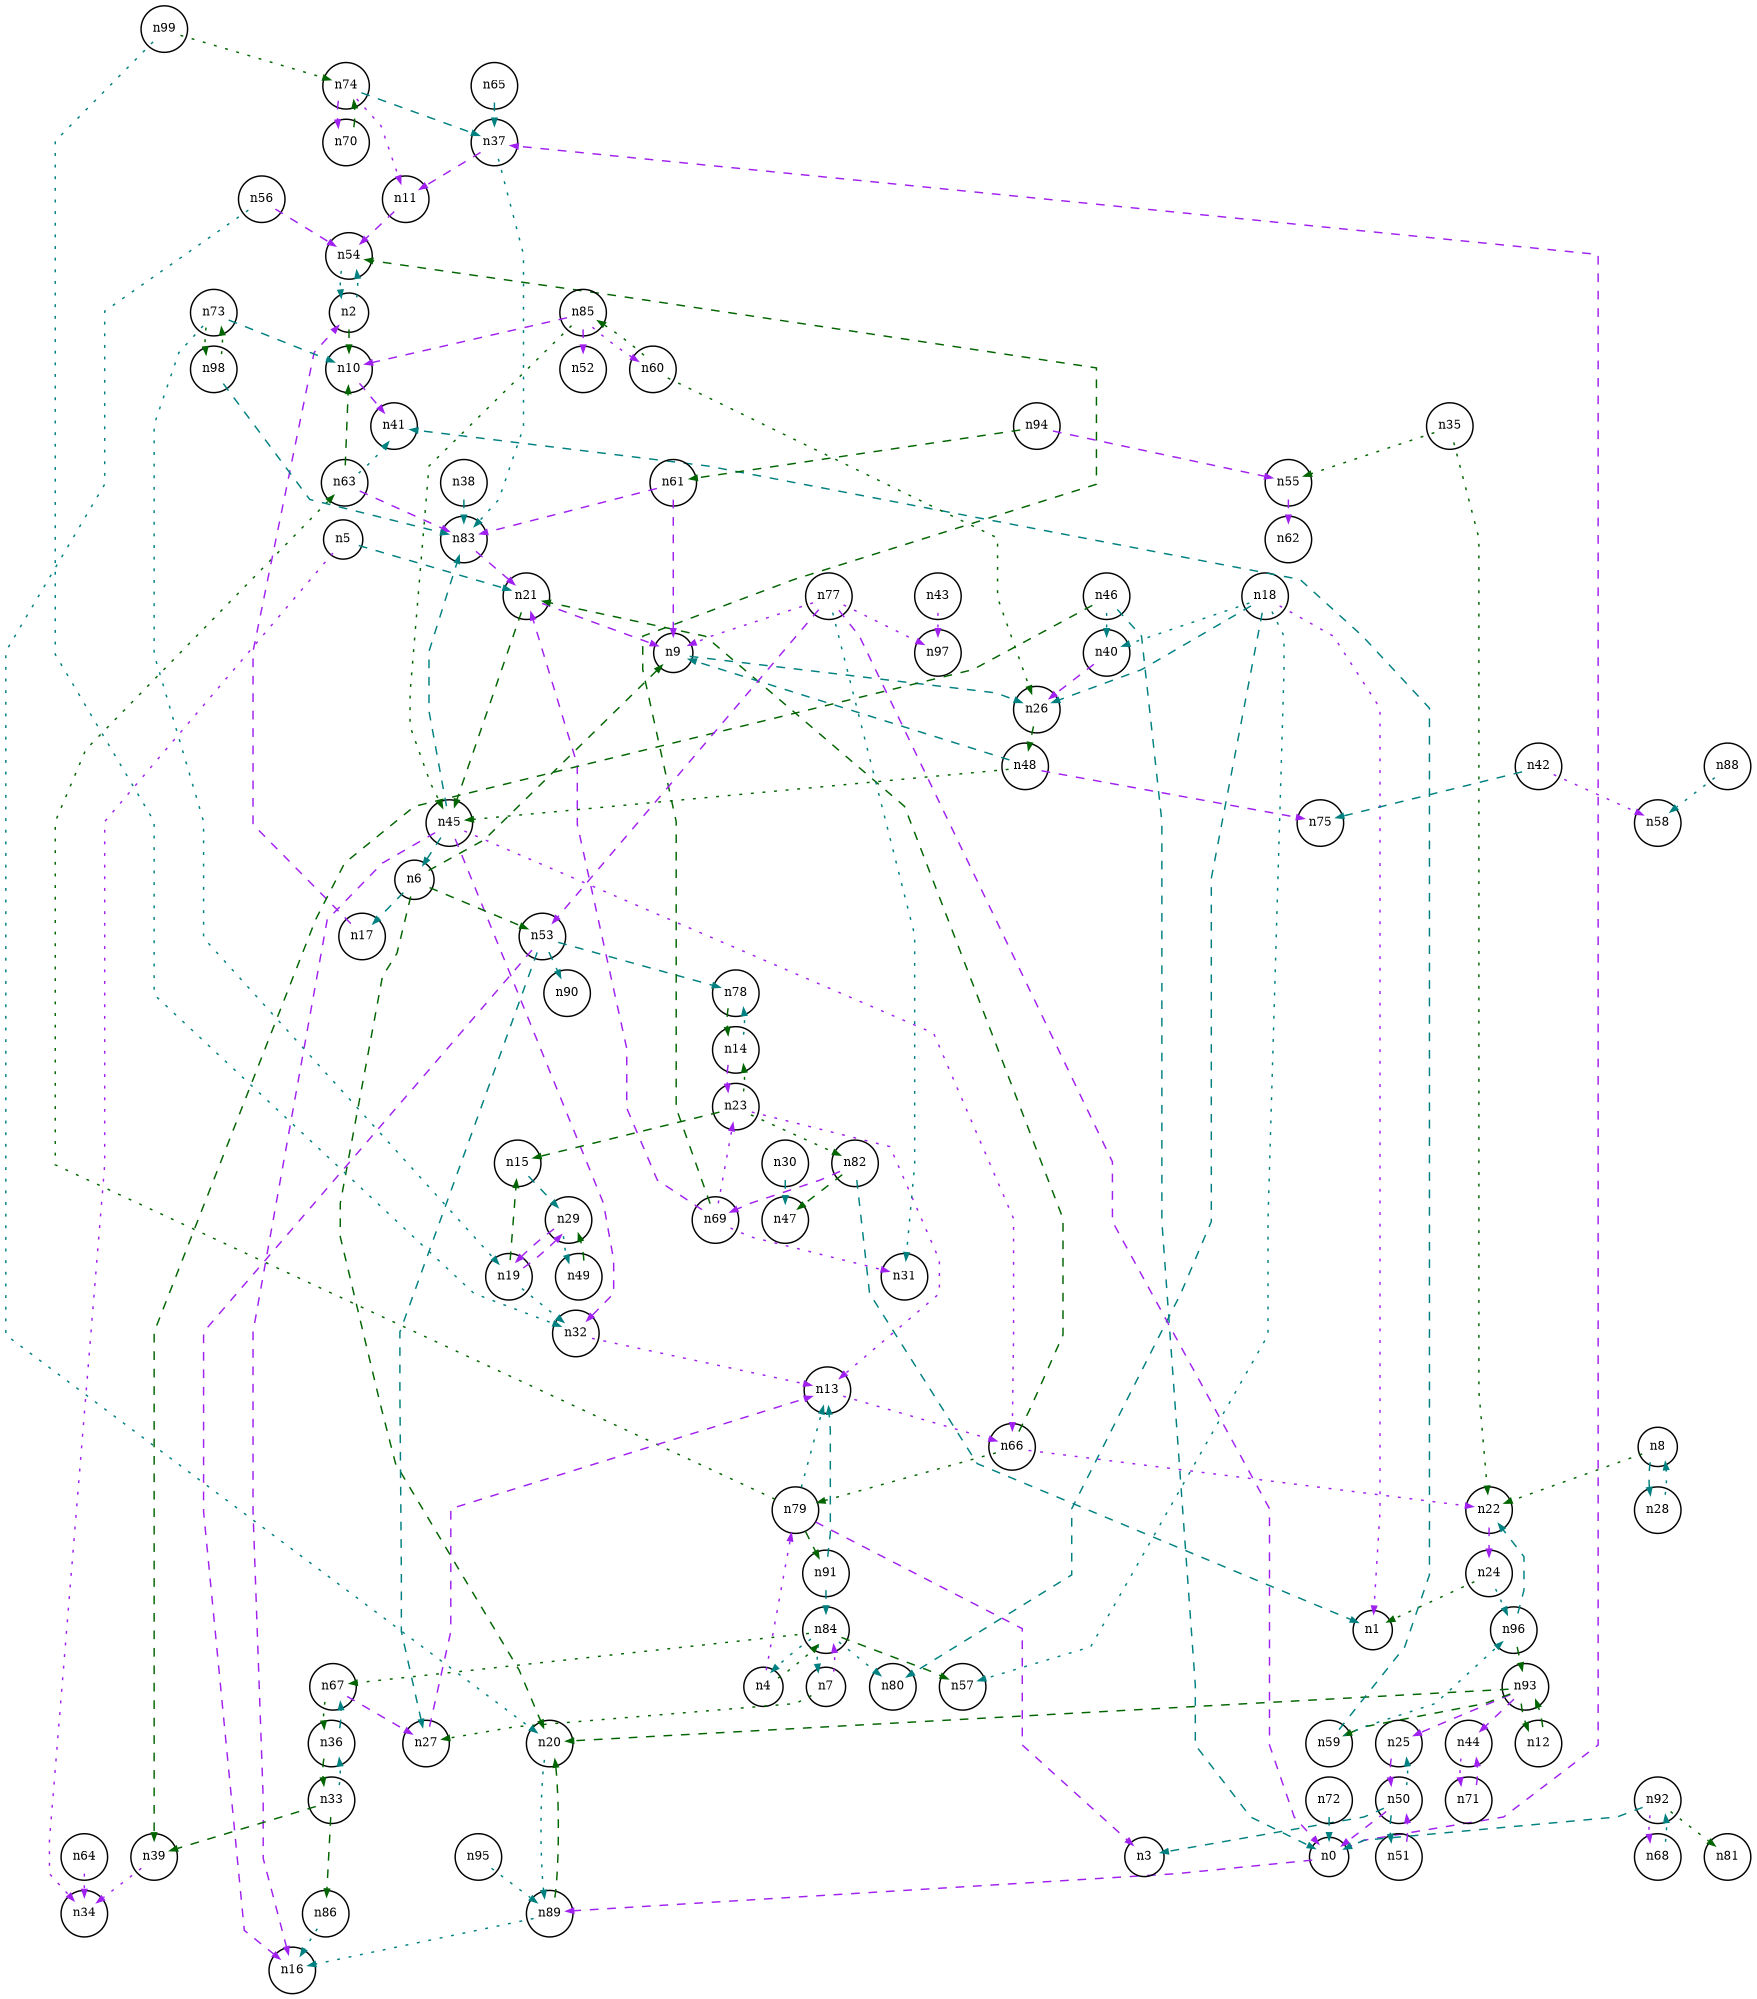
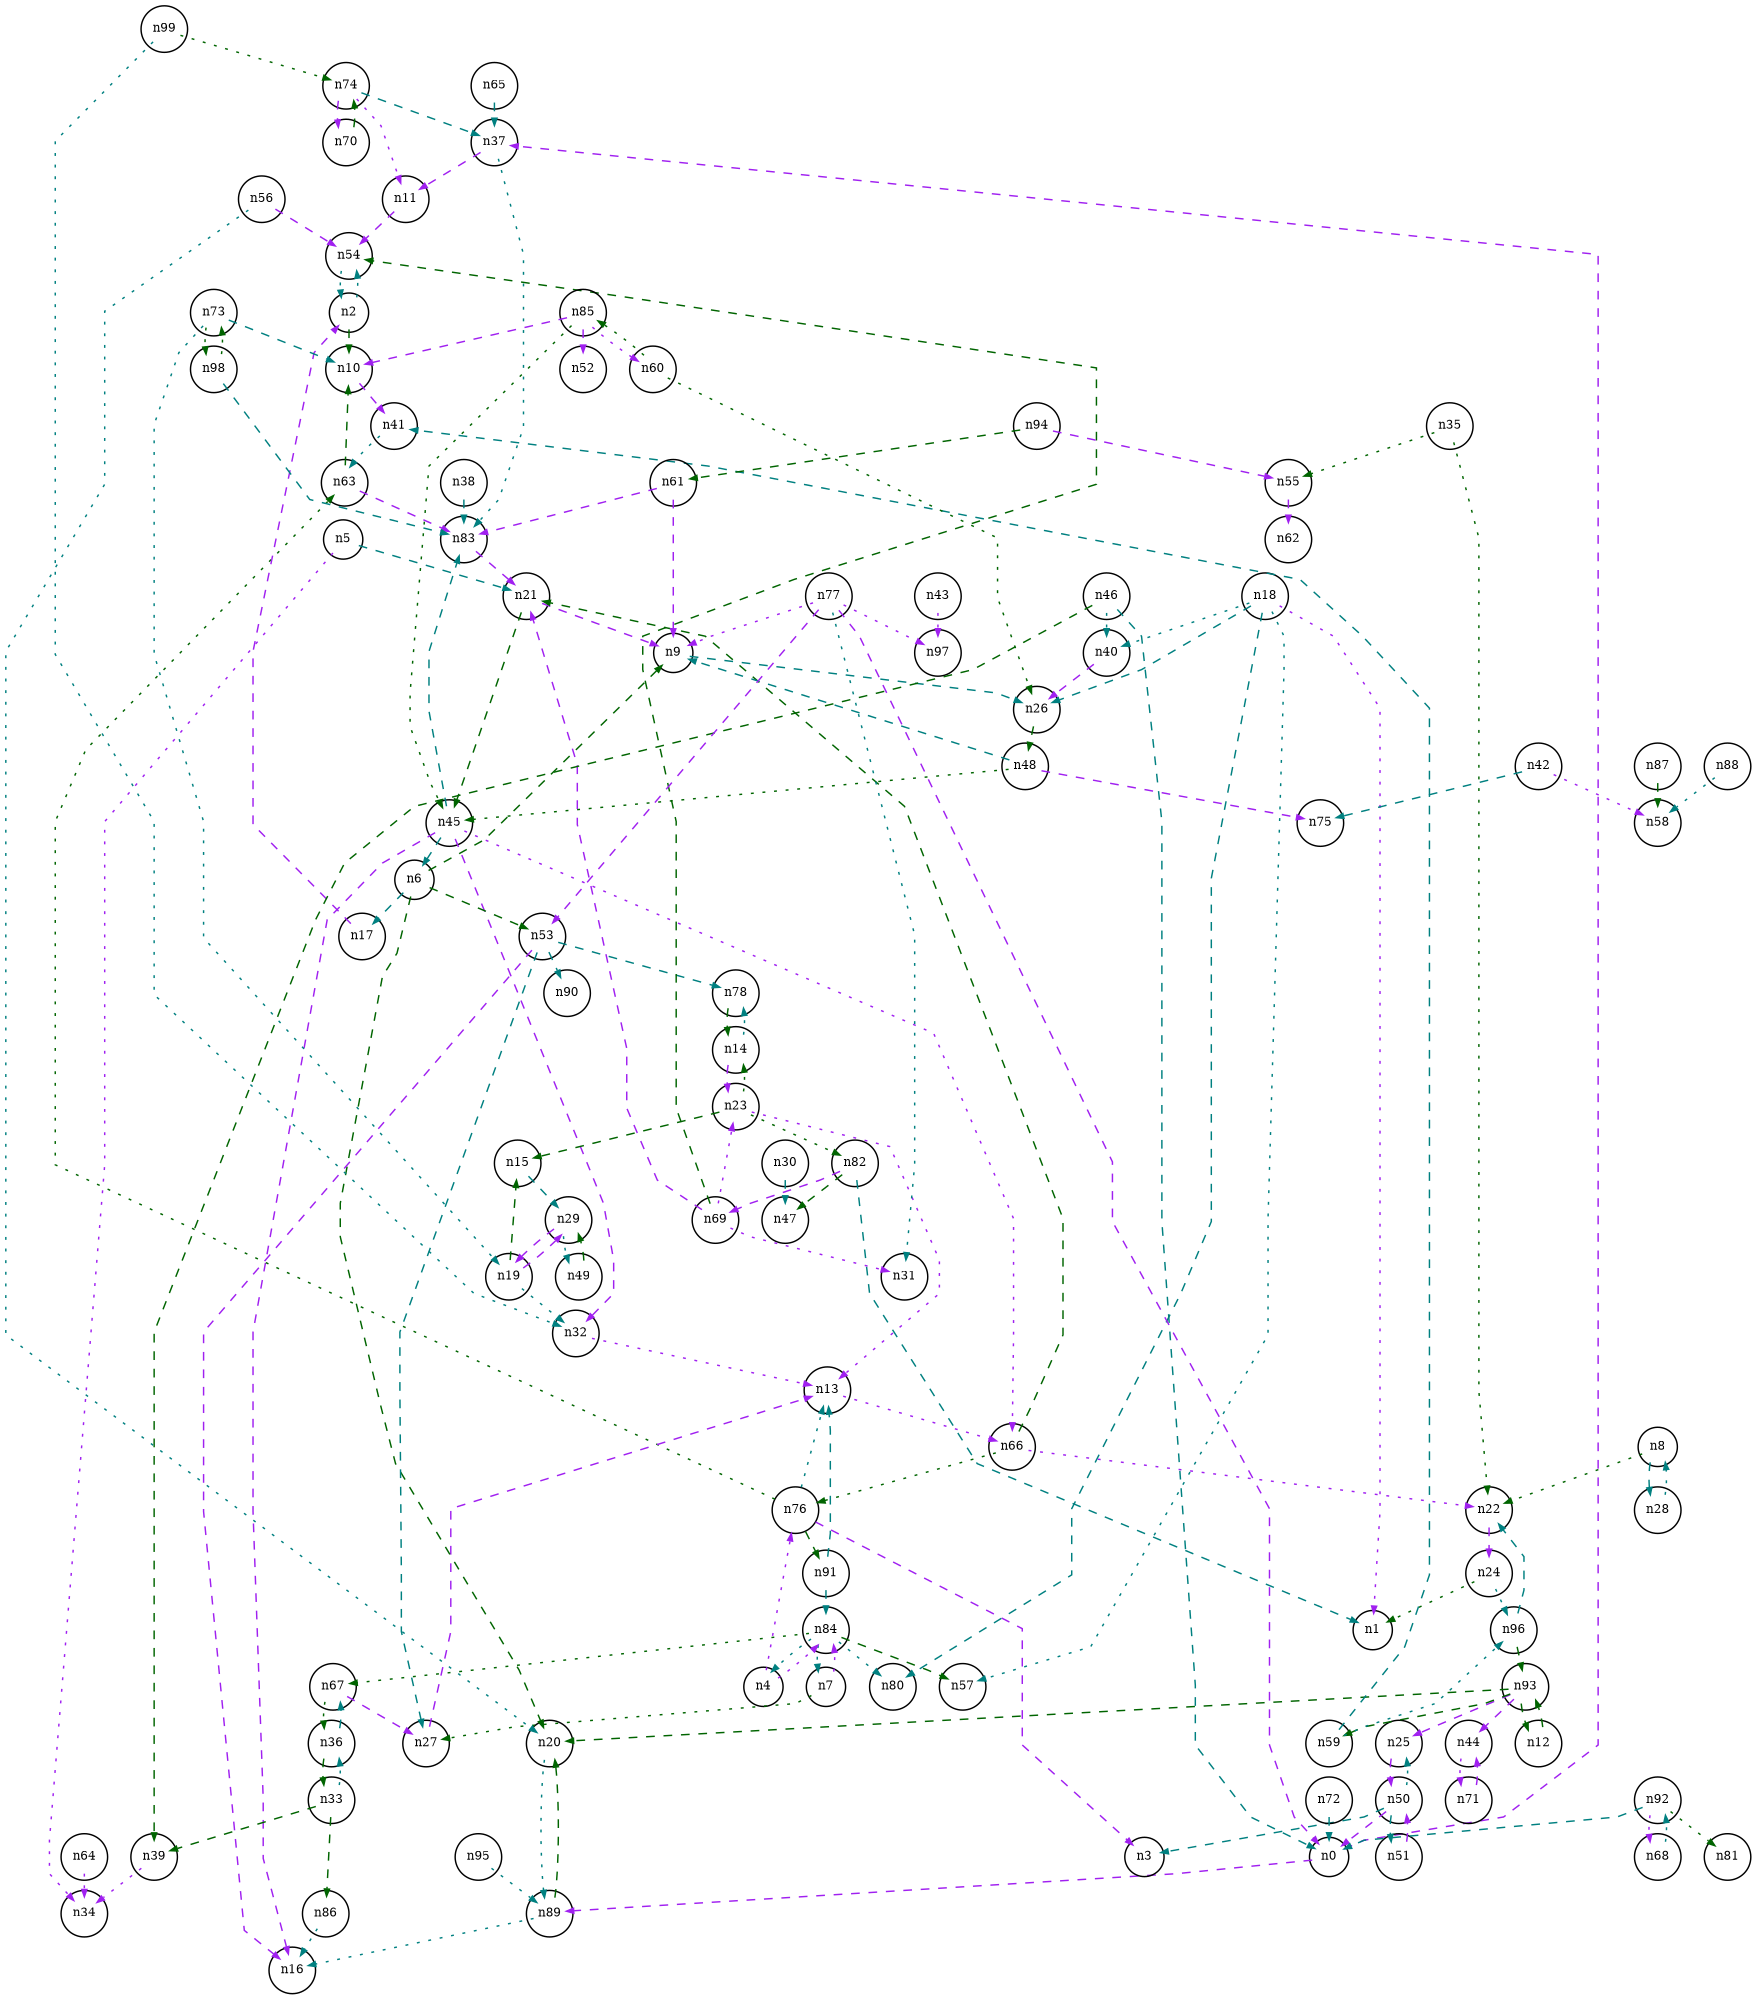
  digraph {
    fontsize=8
    nodesep=0.22
    nodesize=0.32
    ranksep=0.22
    splines=polyline
    node [fixedsize=shape fontsize=8 shape=circle]
    edge [arrowsize=0.5 color=purple style=dashed]
    n37 [width=0.32]
    n11 [width=0.32]
    n83 [width=0.32]
    n54 [width=0.32]
    n21 [width=0.32]
    n2 [width=0.32]
    n9 [width=0.32]
    n45 [width=0.32]
    n0 [width=0.32]
    n89 [width=0.32]
    n16 [width=0.32]
    n20 [width=0.32]
    n10 [width=0.32]
    n41 [width=0.32]
    n63 [width=0.32]
-   n76 [width=0.32 label=n79]
+   n76 [width=0.32]
    n3 [width=0.32]
    n13 [width=0.32]
    n91 [width=0.32]
    n66 [width=0.32]
    n84 [width=0.32]
    n22 [width=0.32]
    n4 [width=0.32]
    n7 [width=0.32]
    n57 [width=0.32]
    n80 [width=0.32]
    n67 [width=0.32]
    n27 [width=0.32]
    n36 [width=0.32]
    n26 [width=0.32]
    n6 [width=0.32]
    n32 [width=0.32]
    n48 [width=0.32]
    n17 [width=0.32]
    n53 [width=0.32]
    n5 [width=0.32]
    n34 [width=0.32]
    n75 [width=0.32]
    n78 [width=0.32]
    n90 [width=0.32]
    n14 [width=0.32]
    n23 [width=0.32]
    n24 [width=0.32]
    n1 [width=0.32]
    n96 [width=0.32]
    n93 [width=0.32]
    n8 [width=0.32]
    n28 [width=0.32]
    n15 [width=0.32]
    n82 [width=0.32]
    n29 [width=0.32]
    n47 [width=0.32]
    n69 [width=0.32]
    n18 [width=0.32]
    n40 [width=0.32]
    n19 [width=0.32]
    n49 [width=0.32]
    n31 [width=0.32]
    n25 [width=0.32]
    n59 [width=0.32]
    n44 [width=0.32]
    n12 [width=0.32]
    n50 [width=0.32]
    n71 [width=0.32]
    n30 [width=0.32]
    n33 [width=0.32]
    n39 [width=0.32]
    n86 [width=0.32]
    n35 [width=0.32]
    n55 [width=0.32]
    n62 [width=0.32]
    n38 [width=0.32]
    n42 [width=0.32]
    n58 [width=0.32]
    n43 [width=0.32]
    n97 [width=0.32]
    n46 [width=0.32]
    n51 [width=0.32]
    n56 [width=0.32]
    n60 [width=0.32]
    n85 [width=0.32]
    n52 [width=0.32]
    n61 [width=0.32]
    n64 [width=0.32]
    n65 [width=0.32]
    n72 [width=0.32]
    n73 [width=0.32]
    n98 [width=0.32]
    n74 [width=0.32]
    n70 [width=0.32]
    n77 [width=0.32]
+   n87 [width=0.32]
    n88 [width=0.32]
    n92 [width=0.32]
    n68 [width=0.32]
    n81 [width=0.32]
    n94 [width=0.32]
    n95 [width=0.32]
    n99 [width=0.32]
    n37 -> n11
    n37 -> n83 [color=teal style=dotted]
    n11 -> n54
    n83 -> n21
    n54 -> n2 [color=teal style=dotted]
    n21 -> n9
    n21 -> n45 [color=darkgreen]
    n2 -> n54 [color=teal style=dotted]
    n2 -> n10 [color=darkgreen]
    n9 -> n26 [color=teal]
    n45 -> n83 [color=teal]
    n45 -> n16
    n45 -> n66 [style=dotted]
    n45 -> n6 [color=teal]
    n45 -> n32
    n0 -> n37
    n0 -> n89
    n89 -> n16 [color=teal style=dotted]
    n89 -> n20 [color=darkgreen]
    n20 -> n89 [color=teal style=dotted]
    n10 -> n41
-   n63 -> n41 [color=teal style=dotted]
+   n41 -> n63 [color=teal style=dotted]
    n63 -> n83
    n63 -> n10 [color=darkgreen]
    n76 -> n63 [color=darkgreen style=dotted]
    n76 -> n3
    n76 -> n13 [color=teal style=dotted]
    n76 -> n91 [color=darkgreen]
    n13 -> n66 [style=dotted]
    n91 -> n13 [color=teal]
    n91 -> n84 [color=teal]
    n66 -> n21 [color=darkgreen]
    n66 -> n76 [color=darkgreen style=dotted]
    n66 -> n22 [style=dotted]
    n84 -> n4 [color=teal style=dotted]
    n84 -> n7 [color=teal style=dotted]
    n84 -> n57 [color=darkgreen]
    n84 -> n80 [color=teal style=dotted]
    n84 -> n67 [color=darkgreen style=dotted]
    n22 -> n24
    n4 -> n76 [style=dotted]
-   n4 -> n84 [color=darkgreen style=dotted]
+   n4 -> n84 [style=dotted]
    n7 -> n84 [style=dotted]
    n7 -> n27 [color=darkgreen style=dotted]
    n67 -> n27
    n67 -> n36 [color=darkgreen style=dotted]
    n27 -> n13
    n36 -> n67 [color=teal]
    n36 -> n33 [color=darkgreen]
    n26 -> n48 [color=darkgreen]
    n6 -> n9 [color=darkgreen]
    n6 -> n20 [color=darkgreen]
    n6 -> n17 [color=teal]
    n6 -> n53 [color=darkgreen]
    n32 -> n13 [style=dotted]
    n48 -> n9 [color=teal]
    n48 -> n45 [color=darkgreen style=dotted]
    n48 -> n75
    n17 -> n2
    n53 -> n16
    n53 -> n27 [color=teal]
    n53 -> n78 [color=teal]
    n53 -> n90 [color=teal]
    n5 -> n21 [color=teal]
    n5 -> n34 [style=dotted]
    n78 -> n14 [color=darkgreen]
    n14 -> n78 [color=teal style=dotted]
    n14 -> n23
    n23 -> n13 [style=dotted]
    n23 -> n14 [color=darkgreen style=dotted]
    n23 -> n15 [color=darkgreen]
    n23 -> n82 [color=darkgreen style=dotted]
    n24 -> n1 [color=darkgreen style=dotted]
    n24 -> n96 [color=teal style=dotted]
    n96 -> n22 [color=teal]
    n96 -> n93 [color=darkgreen]
    n93 -> n20 [color=darkgreen]
    n93 -> n25
    n93 -> n59 [color=darkgreen]
    n93 -> n44
    n93 -> n12 [color=darkgreen]
    n8 -> n22 [color=darkgreen style=dotted]
    n8 -> n28 [color=teal]
    n28 -> n8 [color=teal style=dotted]
    n15 -> n29 [color=teal]
    n82 -> n1 [color=teal]
    n82 -> n47 [color=darkgreen]
    n82 -> n69
    n29 -> n19
    n29 -> n49 [color=teal style=dotted]
    n69 -> n54 [color=darkgreen]
    n69 -> n21
    n69 -> n23 [style=dotted]
    n69 -> n31 [style=dotted]
    n18 -> n57 [color=teal style=dotted]
    n18 -> n80 [color=teal]
    n18 -> n26 [color=teal]
    n18 -> n1 [style=dotted]
    n18 -> n40 [color=teal style=dotted]
    n40 -> n26
    n19 -> n32 [color=teal style=dotted]
    n19 -> n15 [color=darkgreen]
    n19 -> n29
    n49 -> n29 [color=darkgreen]
    n25 -> n50
    n59 -> n41 [color=teal]
    n59 -> n96 [color=teal style=dotted]
    n44 -> n71 [style=dotted]
    n12 -> n93 [color=darkgreen]
    n50 -> n0
    n50 -> n3 [color=teal]
    n50 -> n25 [color=teal style=dotted]
    n50 -> n51 [color=teal]
    n71 -> n44
    n30 -> n47 [color=teal]
    n33 -> n36 [color=teal style=dotted]
    n33 -> n39 [color=darkgreen]
    n33 -> n86 [color=darkgreen]
    n39 -> n34 [style=dotted]
    n86 -> n16 [color=teal style=dotted]
    n35 -> n22 [color=darkgreen style=dotted]
    n35 -> n55 [color=darkgreen style=dotted]
    n55 -> n62
    n38 -> n83 [color=teal]
    n42 -> n75 [color=teal]
    n42 -> n58 [style=dotted]
    n43 -> n97 [style=dotted]
    n46 -> n0 [color=teal]
    n46 -> n40 [color=teal style=dotted]
    n46 -> n39 [color=darkgreen]
    n51 -> n50
    n56 -> n54
    n56 -> n20 [color=teal style=dotted]
    n60 -> n26 [color=darkgreen style=dotted]
    n60 -> n85 [color=darkgreen style=dotted]
    n85 -> n45 [color=darkgreen style=dotted]
    n85 -> n10
    n85 -> n60 [style=dotted]
    n85 -> n52
    n61 -> n83
    n61 -> n9
    n64 -> n34 [style=dotted]
    n65 -> n37 [color=teal]
    n72 -> n0 [color=teal]
    n73 -> n10 [color=teal]
    n73 -> n19 [color=teal style=dotted]
    n73 -> n98 [color=darkgreen style=dotted]
    n98 -> n83 [color=teal]
    n98 -> n73 [color=darkgreen style=dotted]
    n74 -> n37 [color=teal]
    n74 -> n11 [style=dotted]
    n74 -> n70
    n70 -> n74 [color=darkgreen]
    n77 -> n9 [style=dotted]
    n77 -> n0
    n77 -> n53
    n77 -> n31 [color=teal style=dotted]
    n77 -> n97 [style=dotted]
+   n87 -> n58 [color=darkgreen]
    n88 -> n58 [color=teal style=dotted]
    n92 -> n0 [color=teal]
    n92 -> n68 [style=dotted]
    n92 -> n81 [color=darkgreen style=dotted]
    n68 -> n92 [color=teal style=dotted]
    n94 -> n55
    n94 -> n61 [color=darkgreen]
    n95 -> n89 [color=teal style=dotted]
    n99 -> n32 [color=teal style=dotted]
    n99 -> n74 [color=darkgreen style=dotted]
  }
